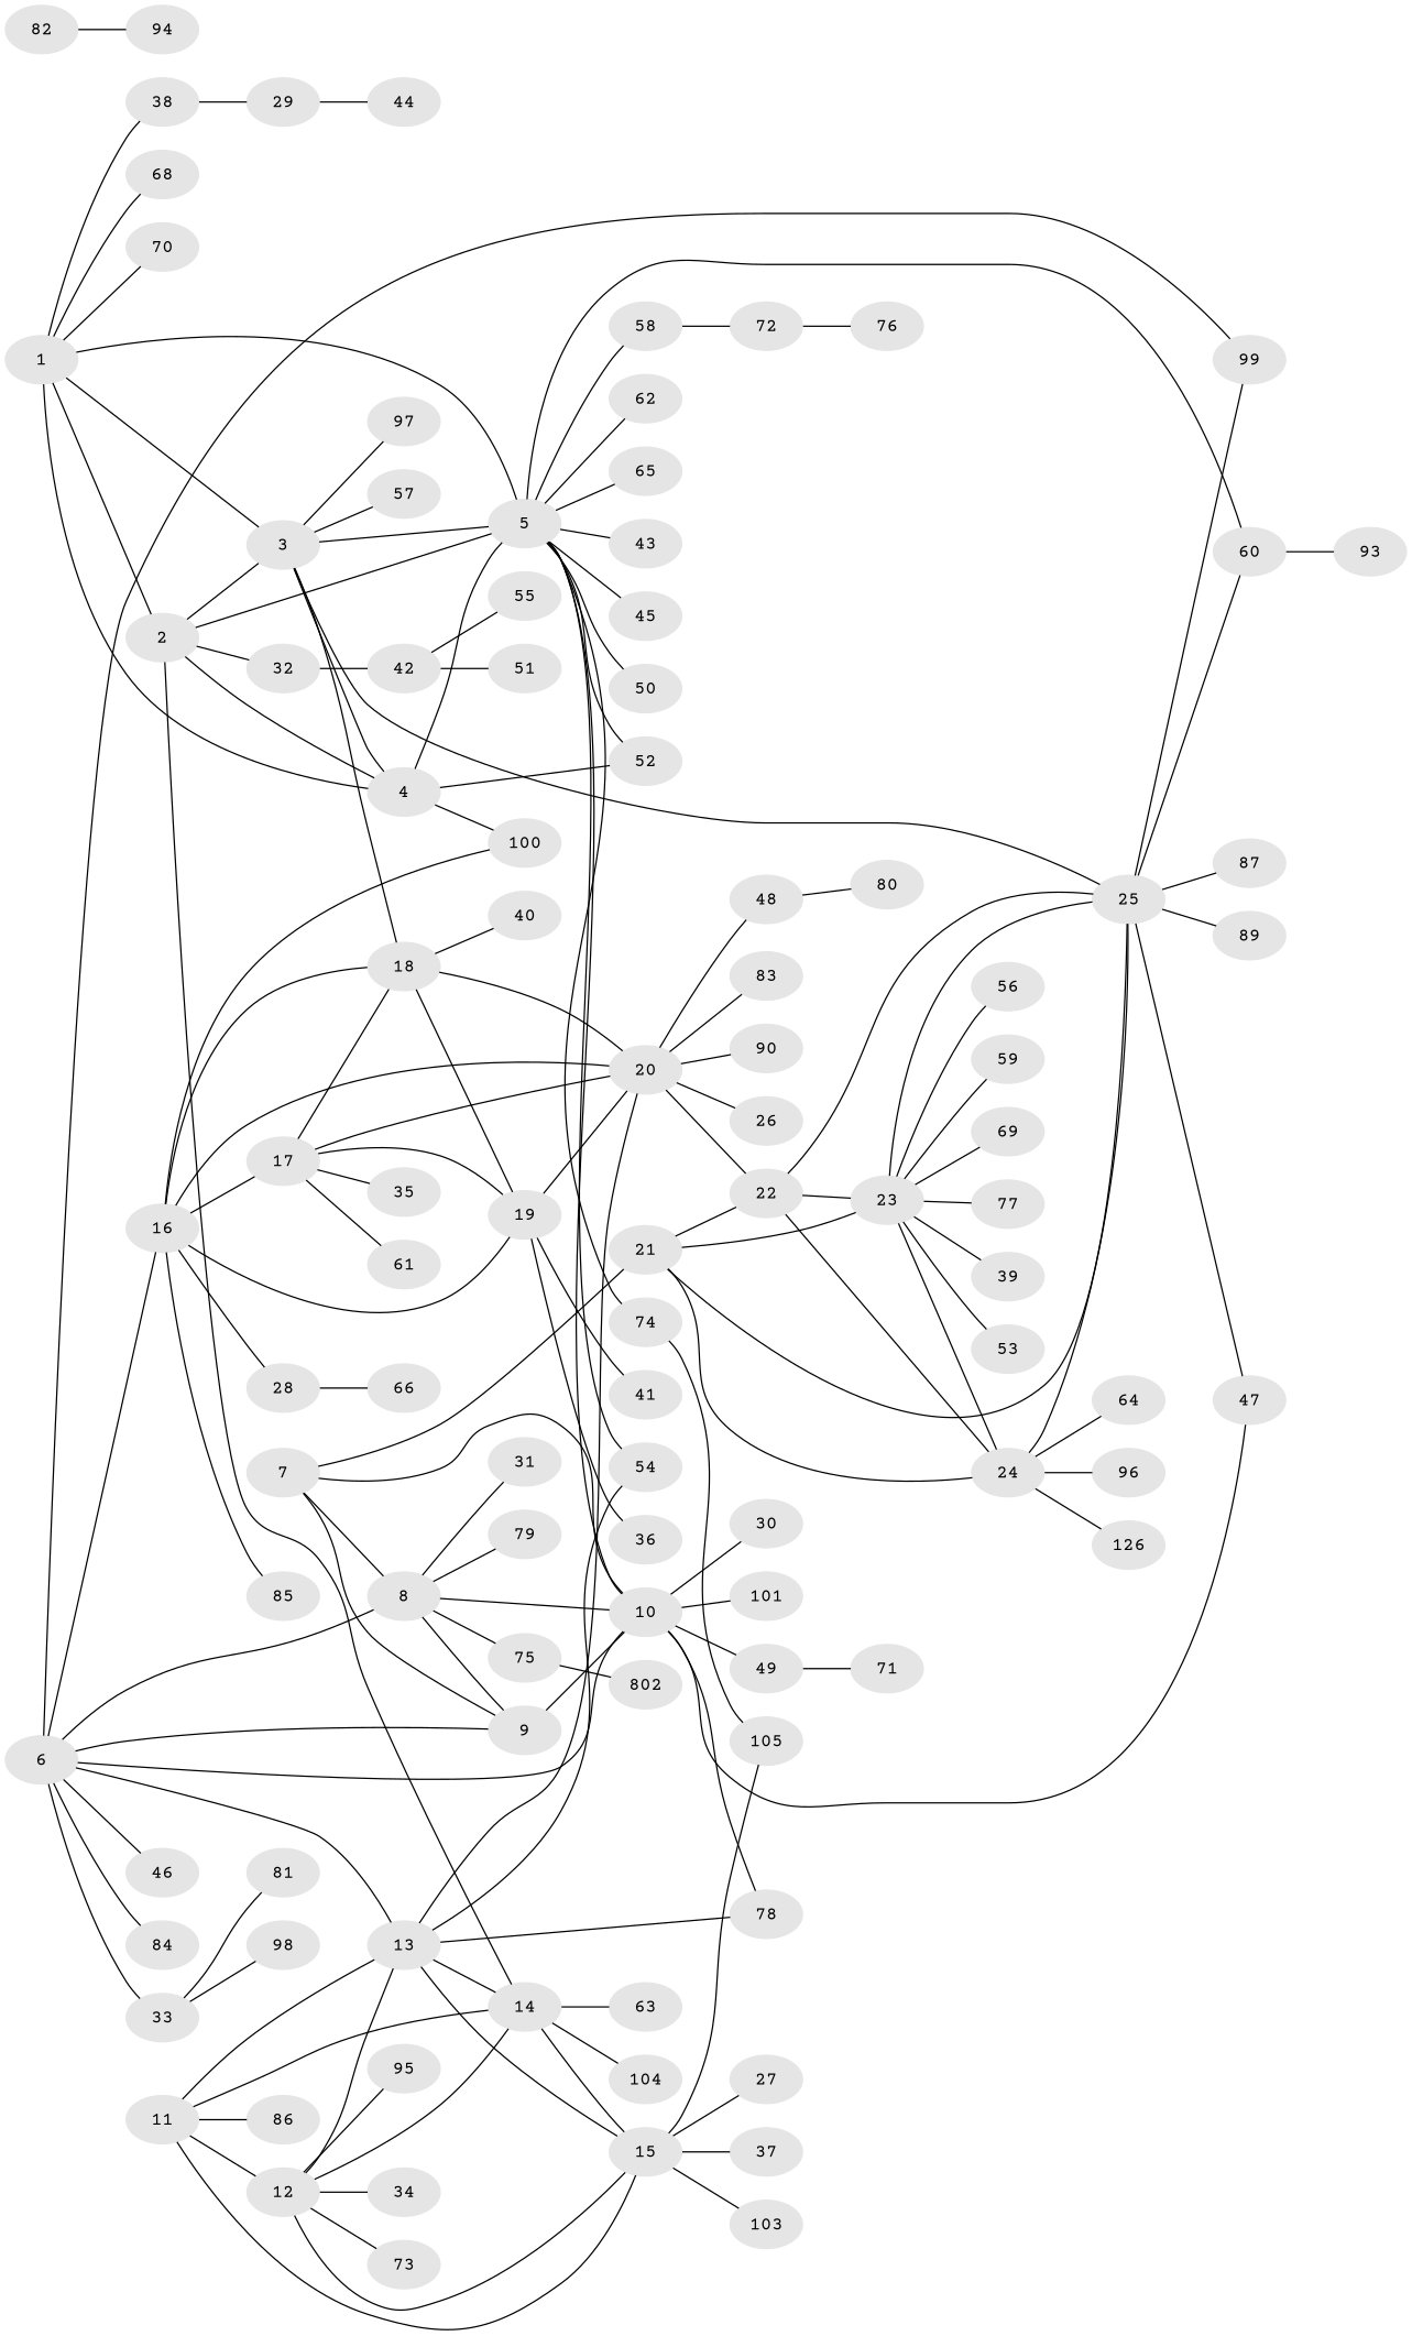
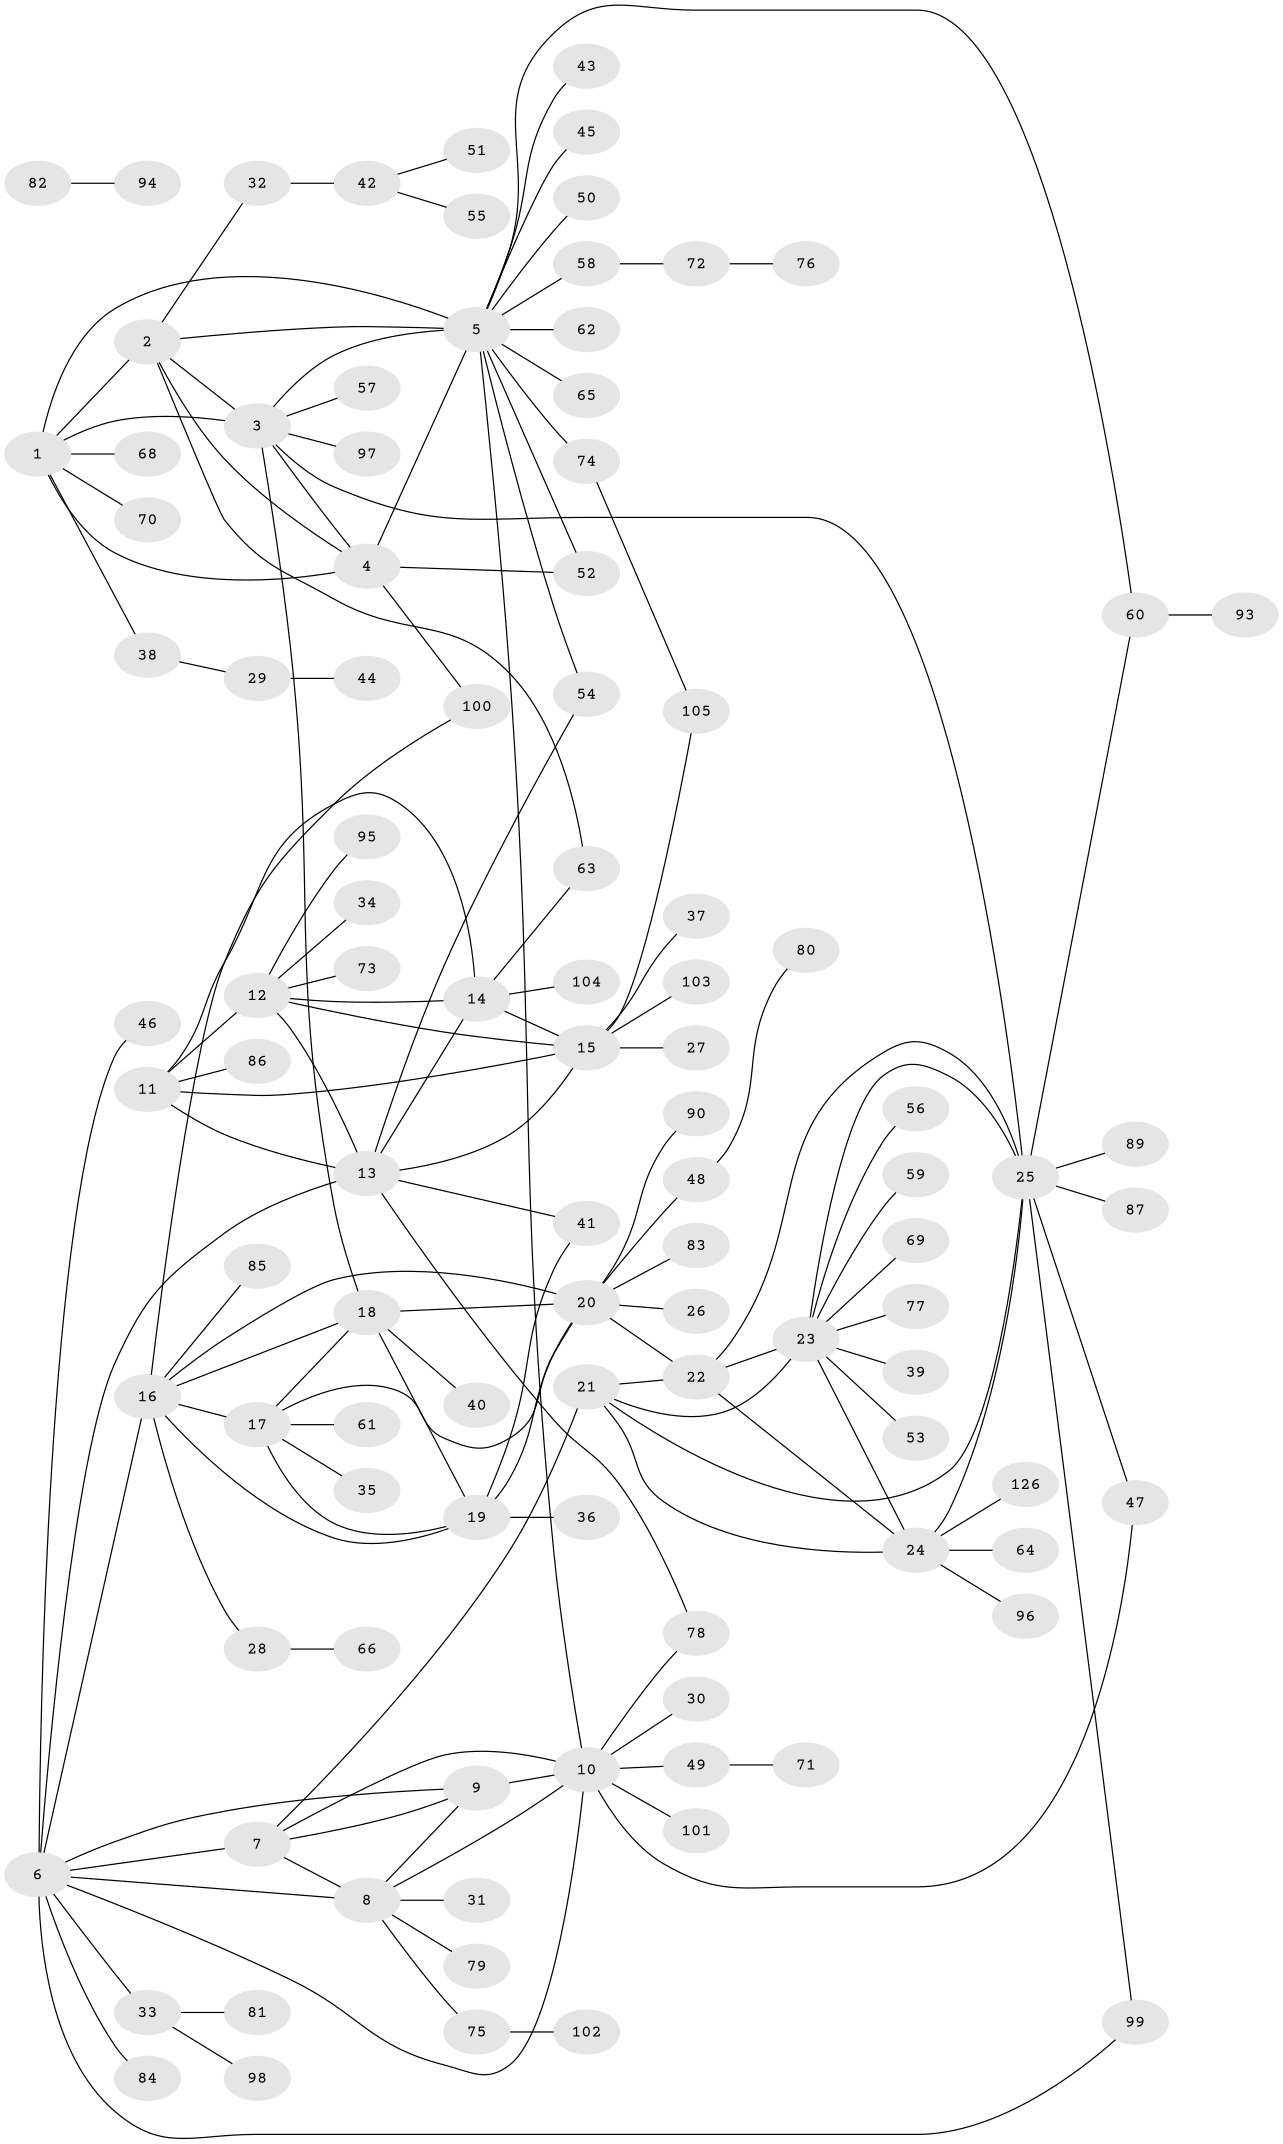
  graph {
    fontname="Courier Prime"
    rankdir=LR
    node [color=gray90 fontname="Courier Prime" style=filled]
    edge [fontname="Courier Prime"]
    1
    2
    3
    4
    5
    38
    68
    70
    14
    32
    18
    25
    57
    97
    52
    100
    10
    43
    45
    50
    54
    58
    60
    62
    65
    74
    29
    44
    15
    63
    104
    42
    20
    19
    40
    99
    47
    87
    89
    30
    49
    78
    101
    72
    93
    105
    82
    94
    6
    7
    8
    9
    13
    16
    33
    46
    84
    21
    31
    75
    79
    17
    28
    85
    81
    98
    22
    23
    24
-   102 [label=802]
+   102
    71
    11
    12
    86
    34
    73
    95
    27
    37
    103
    26
    48
    83
    90
    35
    61
    36
    41
    66
    80
    39
    53
    56
    59
    69
    77
    64
    96
    n99 [label=126]
    51
    55
    76
    1 -- 2
    1 -- 3
    1 -- 4
    1 -- 5
    1 -- 38
    1 -- 68
    1 -- 70
    2 -- 3
    2 -- 4
    2 -- 5
-   2 -- 14
+   2 -- 63
    2 -- 32
    3 -- 4
    3 -- 5
    3 -- 18
    3 -- 25
    3 -- 57
    3 -- 97
    4 -- 5
    4 -- 52
    4 -- 100
    5 -- 52
    5 -- 10
    5 -- 43
    5 -- 45
    5 -- 50
    5 -- 54
    5 -- 58
    5 -- 60
    5 -- 62
    5 -- 65
    5 -- 74
    38 -- 29
    14 -- 15
    14 -- 63
    14 -- 104
    32 -- 42
    18 -- 20
    18 -- 19
    18 -- 40
    25 -- 60
    25 -- 99
    25 -- 47
    25 -- 87
    25 -- 89
    10 -- 47
    10 -- 30
    10 -- 49
    10 -- 78
    10 -- 101
    58 -- 72
    60 -- 93
    74 -- 105
    29 -- 44
    15 -- 105
    15 -- 27
    15 -- 37
    15 -- 103
    42 -- 51
    42 -- 55
    20 -- 22
    20 -- 26
    20 -- 48
    20 -- 83
    20 -- 90
    19 -- 20
    19 -- 36
    19 -- 41
    49 -- 71
    72 -- 76
    82 -- 94
    6 -- 10
    6 -- 99
+   6 -- 7
    6 -- 8
    6 -- 9
    6 -- 13
    6 -- 16
    6 -- 33
    6 -- 46
    6 -- 84
    7 -- 10
    7 -- 8
    7 -- 9
    7 -- 21
    8 -- 10
    8 -- 9
    8 -- 31
    8 -- 75
    8 -- 79
    9 -- 10
    13 -- 14
    13 -- 54
    13 -- 15
-   13 -- 20
+   13 -- 41
    13 -- 78
    16 -- 18
    16 -- 100
    16 -- 20
    16 -- 19
    16 -- 17
    16 -- 28
    16 -- 85
    33 -- 81
    33 -- 98
    21 -- 25
    21 -- 22
    21 -- 23
    21 -- 24
    75 -- 102
    17 -- 18
    17 -- 20
    17 -- 19
    17 -- 35
    17 -- 61
    28 -- 66
    22 -- 25
    22 -- 23
    22 -- 24
    23 -- 25
    23 -- 24
    23 -- 39
    23 -- 53
    23 -- 56
    23 -- 59
    23 -- 69
    23 -- 77
    24 -- 25
    24 -- 64
    24 -- 96
    24 -- n99
    11 -- 14
    11 -- 15
    11 -- 13
    11 -- 12
    11 -- 86
    12 -- 14
    12 -- 15
    12 -- 13
    12 -- 34
    12 -- 73
    12 -- 95
    48 -- 80
  }
